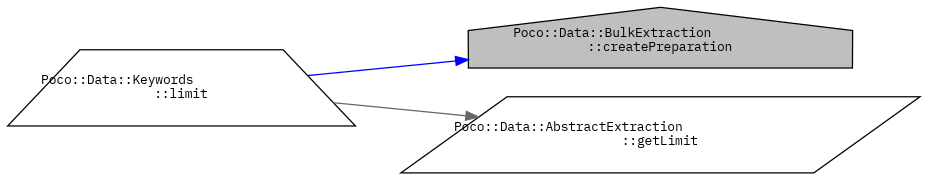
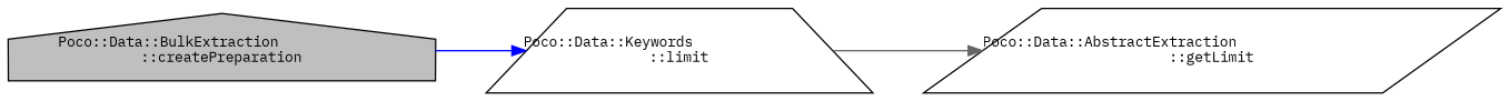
  digraph {
    fontname="IBM Plex Mono"
    rankdir=LR
    node [color=black fillcolor=white fontname="IBM Plex Mono" fontsize=10 style=filled]
    edge [fontname="IBM Plex Mono" fontsize=10 labelfontname=Helvetica labelfontsize=10 style=solid]
    n1 [fillcolor=grey75 fontcolor=black height=0.2 label="Poco::Data::BulkExtraction\l::createPreparation" shape=house width=0.4]
    n2 [height=0.2 label="Poco::Data::Keywords\l::limit" shape=trapezium width=0.4]
    n3 [height=0.2 label="Poco::Data::AbstractExtraction\l::getLimit" shape=parallelogram width=0.4]
-   n2 -> n1 [color=blue]
+   n1 -> n2 [color=blue]
    n2 -> n3 [color=gray40]
  }
